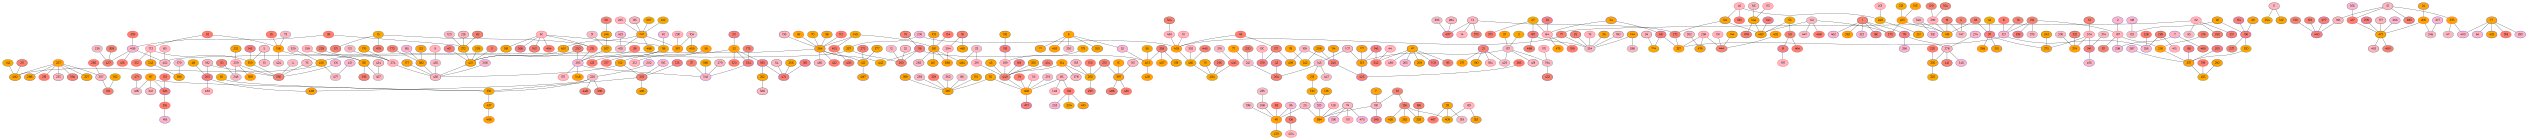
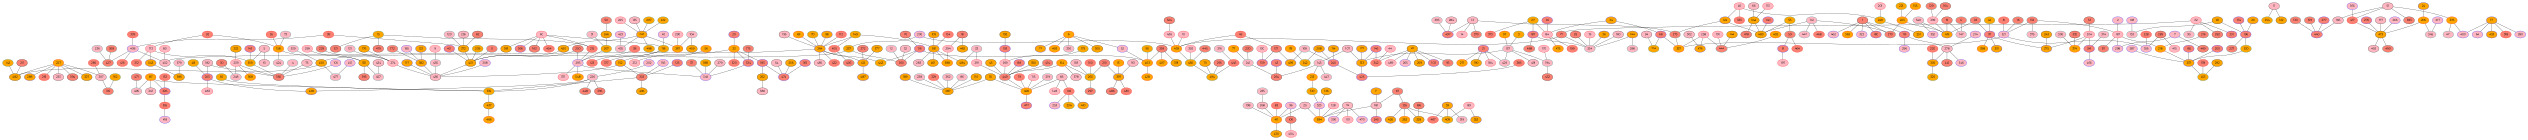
  graph {
    fontname=Montserrat
    node [color=teal fillcolor=lightpink fontname=Montserrat style=filled]
    edge [fontname=Montserrat]
    257 [fillcolor=orange]
    450 [color=black fillcolor=orange]
    260 [color=black fillcolor=salmon]
    482 [color=black fillcolor=orange]
    477
    206 [color=blue]
    439 [color=red fillcolor=orange]
    460 [fillcolor=orange]
    12
    32 [color=black]
    116 [color=blue fillcolor=salmon]
    443 [fillcolor=orange]
    403 [color=red fillcolor=orange]
    428 [color=red fillcolor=orange]
    339
    494 [fillcolor=orange]
    10 [color=red]
    49 [color=red fillcolor=salmon]
    137 [color=black fillcolor=salmon]
    499 [color=blue fillcolor=orange]
    139 [color=blue fillcolor=salmon]
    72 [fillcolor=salmon]
    354
    436 [color=red]
    451 [color=blue]
    142 [fillcolor=orange]
    211 [color=black fillcolor=salmon]
    227 [color=red fillcolor=orange]
    394 [color=black fillcolor=salmon]
    327 [color=black fillcolor=orange]
    307 [color=black]
    288 [color=blue fillcolor=orange]
    261 [color=red fillcolor=salmon]
    233 [color=black]
    315 [fillcolor=salmon]
    76 [color=black fillcolor=salmon]
    52 [color=blue]
    90 [fillcolor=orange]
    358 [color=black fillcolor=salmon]
    407 [color=red fillcolor=orange]
    391 [color=black fillcolor=orange]
    364 [color=blue fillcolor=orange]
    485 [color=black]
    452 [color=black]
    422 [color=red fillcolor=salmon]
    412 [color=blue fillcolor=orange]
    487 [color=blue fillcolor=orange]
    392 [color=red]
    445 [fillcolor=salmon]
    324 [color=black fillcolor=salmon]
    62 [color=red]
    282 [color=black fillcolor=salmon]
    231 [color=blue fillcolor=salmon]
    95
    19 [color=red]
    28 [color=black fillcolor=salmon]
    36 [color=blue fillcolor=orange]
    160 [color=black]
    187 [color=blue fillcolor=salmon]
    488 [fillcolor=salmon]
    244 [color=blue fillcolor=orange]
    286
    111 [color=black fillcolor=orange]
    295 [color=black fillcolor=salmon]
    446 [color=red fillcolor=salmon]
    285 [color=red fillcolor=salmon]
    69 [color=red fillcolor=orange]
    70 [fillcolor=orange]
    98 [color=blue fillcolor=orange]
    112 [color=red fillcolor=salmon]
    149 [fillcolor=orange]
    405 [color=red fillcolor=salmon]
    281 [color=blue fillcolor=orange]
    406 [fillcolor=salmon]
    484 [color=black fillcolor=orange]
    461 [color=black fillcolor=orange]
    388 [color=red fillcolor=orange]
    283 [color=black]
    195 [color=black]
    6 [color=red fillcolor=orange]
    493 [color=red fillcolor=orange]
    336
    300 [color=black fillcolor=orange]
    22 [color=blue fillcolor=orange]
    272 [color=black fillcolor=salmon]
    377 [color=black fillcolor=orange]
    80 [color=red]
    408 [color=blue]
    427 [fillcolor=salmon]
    416 [color=red fillcolor=salmon]
    162 [fillcolor=orange]
    316
    27 [fillcolor=orange]
    373 [color=red fillcolor=salmon]
    84 [color=red]
    475 [color=red fillcolor=orange]
    199 [color=red fillcolor=salmon]
    100 [color=red]
    169
    240 [color=blue fillcolor=salmon]
    425 [color=blue fillcolor=salmon]
    109 [color=blue fillcolor=orange]
    134 [color=red fillcolor=salmon]
    99 [color=red fillcolor=salmon]
    372 [color=black fillcolor=orange]
    431 [color=black fillcolor=orange]
    309 [color=red fillcolor=salmon]
    236
    369 [fillcolor=salmon]
    456 [color=black]
    294 [color=red]
    33
    291 [color=red]
    449 [fillcolor=salmon]
    26 [color=blue fillcolor=salmon]
    34 [color=blue fillcolor=orange]
    68 [color=blue fillcolor=salmon]
    357 [color=red fillcolor=orange]
    224 [fillcolor=orange]
    114 [color=blue fillcolor=orange]
    208 [color=blue fillcolor=orange]
    242 [fillcolor=orange]
    313 [color=blue fillcolor=orange]
    385 [color=red fillcolor=salmon]
    458 [color=red fillcolor=orange]
    18 [color=black fillcolor=salmon]
    463 [color=black fillcolor=orange]
    82 [color=black fillcolor=salmon]
    120
    255 [color=black]
    0 [fillcolor=salmon]
    209 [fillcolor=orange]
    250 [color=black fillcolor=salmon]
    293 [color=blue]
    371 [color=red]
    349 [color=blue]
    348 [color=red fillcolor=orange]
    401 [color=blue fillcolor=salmon]
    420 [color=black fillcolor=orange]
    472 [color=blue fillcolor=salmon]
    78 [color=red fillcolor=orange]
    107 [color=black]
    145
    447
    264 [color=black fillcolor=salmon]
    213 [color=red fillcolor=orange]
    127 [color=blue fillcolor=orange]
    146 [color=blue fillcolor=salmon]
    342 [color=red fillcolor=salmon]
    157
    491 [color=black]
    429
    194
    432 [color=black fillcolor=salmon]
    3 [fillcolor=orange]
    57 [color=red fillcolor=orange]
    310 [fillcolor=orange]
    94 [color=black]
    258 [color=red]
    476 [color=blue fillcolor=orange]
    444 [fillcolor=salmon]
    273 [fillcolor=salmon]
    321 [color=blue]
    356 [color=blue]
    45 [color=black fillcolor=orange]
    88 [color=blue fillcolor=salmon]
    154 [color=red fillcolor=orange]
    378 [color=black]
    263 [fillcolor=orange]
    297 [fillcolor=salmon]
    269 [color=red]
    350 [color=black fillcolor=orange]
    414 [fillcolor=salmon]
    117 [color=blue fillcolor=orange]
    152 [color=blue fillcolor=orange]
    303 [color=black fillcolor=salmon]
    496 [color=black fillcolor=orange]
    335 [fillcolor=orange]
    274 [color=red]
    308 [color=blue]
    382 [color=blue fillcolor=orange]
    455
    247 [color=blue fillcolor=orange]
    498 [fillcolor=orange]
    435
    367 [color=red fillcolor=orange]
    38 [color=red fillcolor=salmon]
    215 [color=red fillcolor=salmon]
    267 [fillcolor=orange]
    135 [color=black]
    207 [fillcolor=orange]
    222 [fillcolor=orange]
    225 [color=red]
    9 [color=red]
    123 [color=blue fillcolor=orange]
    172 [fillcolor=salmon]
    185 [color=blue]
    131
    176 [color=black fillcolor=orange]
    229 [fillcolor=salmon]
    56 [color=red fillcolor=orange]
    437 [color=black fillcolor=orange]
    35 [color=black fillcolor=orange]
    387 [color=black fillcolor=orange]
    79 [color=red fillcolor=salmon]
    85 [color=black]
    148 [color=red]
    102 [color=red fillcolor=salmon]
    410 [color=blue fillcolor=orange]
    253 [color=blue]
    234 [fillcolor=orange]
    115 [color=red]
    219
    179 [fillcolor=orange]
    193 [color=blue fillcolor=salmon]
    8 [color=red fillcolor=salmon]
    16 [fillcolor=salmon]
    132 [fillcolor=salmon]
    375
-   338 [color=blue fillcolor=salmon]
    167 [color=red]
    311 [fillcolor=salmon]
    298 [color=blue]
    218 [color=red fillcolor=orange]
    13 [color=black]
    497 [color=blue fillcolor=salmon]
    370 [fillcolor=salmon]
    14 [color=red]
    124 [color=blue fillcolor=orange]
    480 [color=black fillcolor=orange]
    323 [color=blue]
    44 [color=red]
    47 [color=black fillcolor=orange]
    489 [color=red]
    265 [color=blue]
    259 [color=black fillcolor=orange]
    103 [color=blue fillcolor=salmon]
    93 [fillcolor=salmon]
    170 [color=red]
    21 [color=blue fillcolor=salmon]
    271 [color=red fillcolor=orange]
    190 [color=black fillcolor=orange]
    184 [color=red]
    384 [color=red fillcolor=orange]
    43 [color=blue fillcolor=salmon]
    241
    144 [color=black fillcolor=orange]
    191 [color=red]
    402 [color=red fillcolor=orange]
    302 [color=black]
    46 [color=red]
    333 [color=red fillcolor=salmon]
    249 [fillcolor=orange]
    251 [color=black fillcolor=orange]
    228 [color=red fillcolor=salmon]
    289 [color=black fillcolor=salmon]
    415 [color=red]
    337 [color=blue fillcolor=orange]
    138 [color=black]
    150 [color=red fillcolor=salmon]
    210 [color=black fillcolor=salmon]
    397 [color=blue fillcolor=orange]
    486 [color=black fillcolor=salmon]
    481 [color=red fillcolor=salmon]
    192 [color=black fillcolor=orange]
    125 [color=blue fillcolor=salmon]
    156 [color=blue]
    466 [color=red fillcolor=orange]
    104
    459 [color=black fillcolor=orange]
    290 [color=red]
    423 [color=blue]
    37 [fillcolor=salmon]
    188 [fillcolor=orange]
    279 [color=black]
    334 [color=blue fillcolor=salmon]
    31
    246 [color=black fillcolor=orange]
    15 [fillcolor=orange]
    479 [color=black fillcolor=salmon]
    331 [color=black fillcolor=salmon]
    60 [color=red]
    454 [color=red fillcolor=salmon]
    381 [color=black fillcolor=orange]
    366 [color=blue fillcolor=salmon]
    163 [color=black fillcolor=salmon]
    118 [fillcolor=orange]
    413 [color=red fillcolor=salmon]
    317 [color=red fillcolor=salmon]
    50 [fillcolor=salmon]
    11 [color=black]
    254 [fillcolor=orange]
    122 [color=black fillcolor=orange]
    23 [color=red fillcolor=orange]
    320 [color=red fillcolor=salmon]
    212 [color=red]
    183 [color=blue fillcolor=salmon]
    474 [color=blue fillcolor=salmon]
    252 [color=black fillcolor=orange]
    175 [fillcolor=salmon]
    65 [fillcolor=orange]
    87 [color=red fillcolor=orange]
    495
    347 [color=black]
    326 [color=blue fillcolor=salmon]
    355 [color=red fillcolor=salmon]
    226
    448 [fillcolor=salmon]
    438 [color=blue fillcolor=orange]
    396 [color=black fillcolor=salmon]
    86
    110 [color=black fillcolor=orange]
    189 [color=blue fillcolor=orange]
    238
    329 [color=red fillcolor=salmon]
    362
    2 [color=blue]
    453 [fillcolor=orange]
    284 [color=black]
    393
    440 [color=blue fillcolor=salmon]
    53 [fillcolor=orange]
    59 [fillcolor=salmon]
    464 [color=red fillcolor=salmon]
    91 [color=blue fillcolor=salmon]
    140 [color=blue fillcolor=salmon]
    141
    468 [color=red fillcolor=salmon]
    442
    270 [fillcolor=salmon]
    344 [color=black fillcolor=orange]
    478 [color=black fillcolor=salmon]
    77 [color=red fillcolor=orange]
    230 [fillcolor=salmon]
    136 [color=black fillcolor=orange]
    201 [color=red]
    66 [color=black]
    113 [color=red]
    197 [color=red]
    130 [fillcolor=salmon]
    159 [fillcolor=salmon]
    166 [color=black]
    277 [color=blue fillcolor=salmon]
    216 [fillcolor=salmon]
    7 [color=blue]
    469 [color=black fillcolor=salmon]
    151 [color=red fillcolor=orange]
    161 [color=black]
    202 [color=blue]
    418 [color=blue]
    20 [color=blue fillcolor=salmon]
    380 [color=black]
    40 [color=blue]
    153 [color=red fillcolor=salmon]
    471 [fillcolor=salmon]
    203 [color=blue fillcolor=salmon]
    483 [color=red]
    165 [color=blue fillcolor=salmon]
    200 [color=blue fillcolor=salmon]
    287 [color=blue]
    330 [fillcolor=orange]
    51 [color=black]
    417 [color=red fillcolor=salmon]
    383 [color=black fillcolor=salmon]
    376 [color=red fillcolor=orange]
    473 [color=black fillcolor=orange]
    421
    400 [color=blue]
    1 [color=black fillcolor=salmon]
    462 [color=blue]
    363 [color=red fillcolor=orange]
    322 [color=blue]
    180 [color=blue fillcolor=salmon]
    119 [color=blue fillcolor=salmon]
    296 [color=blue]
    278 [color=black]
    223 [color=red fillcolor=orange]
    419 [color=blue fillcolor=orange]
    25 [color=black]
    411 [color=red fillcolor=orange]
    430 [color=black fillcolor=orange]
    74 [color=black]
    470 [color=blue]
    390 [color=blue]
    101 [color=red]
    128 [color=red]
    181 [color=black]
    245 [color=blue fillcolor=salmon]
    67 [fillcolor=salmon]
    126 [fillcolor=salmon]
    426 [color=blue fillcolor=orange]
    409 [fillcolor=orange]
    328 [color=black fillcolor=orange]
    262 [color=red fillcolor=orange]
    71 [color=blue fillcolor=orange]
    155 [color=red fillcolor=orange]
    221 [fillcolor=orange]
    441 [color=black fillcolor=salmon]
    346 [color=blue]
    305 [color=blue fillcolor=orange]
    492 [color=black]
    490 [fillcolor=salmon]
    178 [color=red fillcolor=salmon]
    292 [color=black fillcolor=orange]
    196 [color=blue fillcolor=salmon]
    237 [fillcolor=salmon]
    48 [fillcolor=orange]
    182 [color=black]
    360 [color=black fillcolor=salmon]
    54 [color=black]
    256 [color=black fillcolor=orange]
    361 [color=blue fillcolor=salmon]
    29 [color=blue fillcolor=orange]
    121 [color=black fillcolor=orange]
    133
    174 [color=blue fillcolor=salmon]
    365 [color=blue]
    325 [fillcolor=orange]
    58 [fillcolor=salmon]
    97 [color=blue fillcolor=salmon]
    398 [color=red fillcolor=orange]
    301 [color=blue fillcolor=orange]
    275 [color=blue fillcolor=orange]
    81 [color=black fillcolor=salmon]
    147
    340
    352 [color=blue]
    399 [color=red]
    83 [color=red fillcolor=salmon]
    96 [color=blue]
    106 [color=black fillcolor=salmon]
    404 [color=red]
    198
    268 [color=black]
    235
    129 [fillcolor=salmon]
    164 [color=black fillcolor=salmon]
    214 [color=blue]
    177 [color=black]
    205 [color=red fillcolor=orange]
    345
    266 [color=blue]
    276 [color=blue fillcolor=salmon]
    17 [color=blue fillcolor=orange]
    433 [color=blue fillcolor=orange]
    318 [color=red fillcolor=salmon]
    280 [color=blue]
    64 [color=blue]
    4
    75 [color=black]
    105 [color=blue]
    239 [color=red]
    368 [color=red fillcolor=orange]
    248
    359 [fillcolor=orange]
    5 [color=black]
    61 [color=black]
    143 [color=blue fillcolor=salmon]
    173 [color=red]
    343 [color=blue fillcolor=orange]
    312 [color=red fillcolor=salmon]
    386 [color=black fillcolor=orange]
    232 [color=black fillcolor=orange]
    108 [color=blue]
    24 [color=blue fillcolor=orange]
    220 [color=red fillcolor=salmon]
    42 [fillcolor=orange]
    41 [fillcolor=salmon]
    186 [color=black fillcolor=salmon]
    39 [color=blue fillcolor=orange]
    467 [color=red fillcolor=salmon]
    319
    89 [color=red]
    353 [color=blue fillcolor=orange]
    204 [color=red]
    374 [color=red fillcolor=orange]
    341 [color=blue fillcolor=salmon]
    465 [color=blue]
    243 [color=black fillcolor=orange]
    217 [color=blue]
    30 [color=black fillcolor=salmon]
    92 [color=red fillcolor=salmon]
    158 [color=red fillcolor=orange]
    424
    351 [color=black fillcolor=orange]
    457
    395 [color=black fillcolor=salmon]
    63 [color=black fillcolor=salmon]
    314
    306
    332 [color=black fillcolor=salmon]
    55 [color=red fillcolor=salmon]
    73
    379
    299 [color=red]
    434 [color=black]
    257 -- 450
    257 -- 260
    450 -- 482
    450 -- 477
    206 -- 257
    206 -- 439
    439 -- 460
    460 -- 494
    12 -- 260
    32 -- 260
    116 -- 260
    116 -- 443
    116 -- 403
    403 -- 428
    339 -- 450
    10 -- 439
    49 -- 439
    49 -- 137
    137 -- 499
    137 -- 139
    72 -- 439
    72 -- 354
    436 -- 439
    451 -- 477
    142 -- 482
    211 -- 482
    227 -- 482
    227 -- 394
    227 -- 327
    227 -- 307
    227 -- 288
    227 -- 261
    227 -- 233
    307 -- 315
    76 -- 116
    52 -- 403
    90 -- 403
    358 -- 403
    358 -- 407
    358 -- 391
    364 -- 443
    364 -- 485
    364 -- 452
    364 -- 422
    364 -- 412
    412 -- 487
    392 -- 460
    445 -- 460
    324 -- 436
    62 -- 72
    62 -- 282
    62 -- 231
    62 -- 95
    19 -- 354
    28 -- 354
    36 -- 354
    160 -- 354
    187 -- 354
    187 -- 488
    244 -- 354
    244 -- 286
    111 -- 494
    295 -- 494
    446 -- 494
    285 -- 307
    69 -- 364
    70 -- 364
    98 -- 364
    112 -- 364
    149 -- 364
    149 -- 405
    149 -- 281
    405 -- 406
    281 -- 484
    281 -- 461
    281 -- 388
    281 -- 283
    195 -- 364
    6 -- 52
    6 -- 493
    6 -- 336
    6 -- 300
    6 -- 22
    272 -- 412
    377 -- 412
    80 -- 452
    408 -- 452
    408 -- 427
    408 -- 416
    162 -- 315
    316 -- 446
    27 -- 187
    27 -- 373
    27 -- 84
    84 -- 475
    84 -- 199
    100 -- 139
    169 -- 499
    169 -- 240
    240 -- 425
    109 -- 281
    134 -- 281
    99 -- 408
    99 -- 372
    372 -- 431
    431 -- 456
    309 -- 408
    236 -- 427
    369 -- 427
    294 -- 388
    33 -- 484
    33 -- 291
    291 -- 449
    449 -- 458
    26 -- 84
    34 -- 84
    34 -- 68
    68 -- 357
    68 -- 224
    114 -- 240
    208 -- 240
    208 -- 242
    313 -- 425
    385 -- 425
    458 -- 472
    18 -- 294
    18 -- 463
    82 -- 372
    120 -- 372
    255 -- 372
    0 -- 431
    209 -- 431
    250 -- 431
    250 -- 293
    293 -- 371
    293 -- 349
    293 -- 348
    401 -- 431
    420 -- 431
    78 -- 242
    107 -- 313
    107 -- 145
    145 -- 447
    145 -- 264
    145 -- 213
    213 -- 310
    127 -- 313
    146 -- 313
    146 -- 342
    157 -- 313
    157 -- 491
    157 -- 429
    157 -- 194
    194 -- 432
    3 -- 157
    57 -- 157
    310 -- 323
    94 -- 224
    258 -- 357
    258 -- 476
    258 -- 444
    273 -- 357
    321 -- 357
    321 -- 356
    45 -- 449
    88 -- 449
    154 -- 449
    154 -- 378
    154 -- 263
    263 -- 297
    269 -- 449
    350 -- 449
    414 -- 449
    117 -- 456
    152 -- 456
    152 -- 303
    303 -- 496
    303 -- 335
    335 -- 437
    274 -- 456
    308 -- 456
    382 -- 456
    455 -- 456
    247 -- 420
    247 -- 498
    247 -- 435
    247 -- 367
    38 -- 293
    215 -- 293
    267 -- 293
    135 -- 247
    207 -- 247
    222 -- 247
    225 -- 247
    9 -- 455
    123 -- 382
    172 -- 382
    185 -- 382
    131 -- 274
    176 -- 274
    229 -- 274
    56 -- 152
    437 -- 466
    35 -- 458
    35 -- 387
    79 -- 458
    85 -- 458
    85 -- 148
    85 -- 102
    102 -- 410
    102 -- 253
    102 -- 234
    115 -- 458
    219 -- 458
    179 -- 269
    193 -- 269
    8 -- 321
    16 -- 321
    132 -- 321
    132 -- 375
-   132 -- 338
    132 -- 167
    167 -- 311
    167 -- 298
    167 -- 218
    218 -- 337
    13 -- 273
    13 -- 497
    13 -- 370
    13 -- 14
    124 -- 273
    124 -- 480
    323 -- 384
    44 -- 342
    47 -- 342
    47 -- 489
    47 -- 265
    47 -- 259
    47 -- 103
    47 -- 93
    170 -- 194
    21 -- 429
    21 -- 271
    21 -- 190
    21 -- 184
    43 -- 264
    241 -- 264
    144 -- 444
    191 -- 444
    402 -- 444
    302 -- 476
    46 -- 124
    46 -- 333
    46 -- 249
    249 -- 251
    228 -- 356
    289 -- 356
    289 -- 415
    337 -- 453
    138 -- 263
    150 -- 263
    210 -- 263
    210 -- 397
    397 -- 486
    397 -- 481
    192 -- 193
    125 -- 303
    156 -- 303
    104 -- 367
    104 -- 459
    290 -- 367
    423 -- 435
    37 -- 349
    188 -- 349
    279 -- 349
    334 -- 349
    31 -- 267
    246 -- 267
    15 -- 215
    15 -- 479
    15 -- 331
    60 -- 215
    60 -- 454
    60 -- 381
    60 -- 366
    60 -- 163
    60 -- 118
    118 -- 413
    118 -- 317
    50 -- 246
    11 -- 254
    11 -- 122
    23 -- 334
    23 -- 320
    23 -- 212
    23 -- 183
    183 -- 474
    183 -- 252
    252 -- 380
    175 -- 334
    65 -- 335
    87 -- 335
    87 -- 495
    87 -- 347
    87 -- 326
    326 -- 355
    355 -- 418
    226 -- 335
    226 -- 448
    226 -- 438
    226 -- 396
    86 -- 387
    110 -- 387
    189 -- 387
    238 -- 387
    329 -- 387
    362 -- 387
    2 -- 167
    284 -- 497
    393 -- 497
    53 -- 480
    53 -- 59
    59 -- 464
    59 -- 91
    91 -- 197
    140 -- 480
    141 -- 480
    141 -- 468
    141 -- 442
    141 -- 270
    344 -- 480
    344 -- 478
    77 -- 241
    230 -- 241
    136 -- 323
    201 -- 249
    66 -- 344
    113 -- 344
    130 -- 440
    159 -- 440
    166 -- 440
    277 -- 440
    216 -- 218
    7 -- 298
    7 -- 469
    151 -- 397
    161 -- 397
    202 -- 226
    20 -- 23
    40 -- 118
    153 -- 326
    471 -- 495
    203 -- 438
    203 -- 483
    165 -- 337
    200 -- 337
    287 -- 337
    330 -- 337
    51 -- 166
    51 -- 417
    51 -- 383
    51 -- 376
    417 -- 473
    376 -- 421
    376 -- 400
    473 -- 492
    473 -- 490
    1 -- 270
    1 -- 462
    1 -- 363
    1 -- 322
    1 -- 180
    1 -- 119
    119 -- 296
    119 -- 278
    278 -- 441
    278 -- 346
    278 -- 305
    223 -- 270
    223 -- 419
    25 -- 384
    25 -- 411
    411 -- 430
    74 -- 384
    74 -- 470
    74 -- 390
    74 -- 101
    128 -- 384
    181 -- 384
    181 -- 245
    67 -- 181
    67 -- 126
    126 -- 426
    126 -- 409
    126 -- 328
    126 -- 262
    71 -- 181
    155 -- 223
    221 -- 223
    305 -- 325
    178 -- 453
    292 -- 453
    196 -- 330
    196 -- 237
    48 -- 203
    182 -- 203
    182 -- 360
    54 -- 474
    256 -- 474
    361 -- 474
    29 -- 196
    121 -- 196
    121 -- 133
    174 -- 196
    365 -- 417
    58 -- 419
    58 -- 97
    97 -- 398
    97 -- 301
    97 -- 275
    81 -- 419
    81 -- 147
    340 -- 419
    340 -- 352
    399 -- 419
    83 -- 411
    96 -- 411
    96 -- 106
    106 -- 404
    198 -- 411
    268 -- 411
    235 -- 268
    129 -- 399
    164 -- 399
    214 -- 278
    177 -- 473
    205 -- 473
    205 -- 345
    266 -- 473
    276 -- 473
    17 -- 400
    17 -- 433
    17 -- 318
    17 -- 280
    17 -- 64
    4 -- 360
    75 -- 360
    105 -- 360
    239 -- 360
    239 -- 368
    239 -- 248
    359 -- 360
    5 -- 359
    5 -- 61
    143 -- 359
    173 -- 359
    173 -- 343
    173 -- 312
    343 -- 386
    232 -- 239
    108 -- 133
    24 -- 205
    220 -- 305
    42 -- 97
    41 -- 147
    186 -- 328
    39 -- 409
    39 -- 467
    39 -- 319
    89 -- 409
    89 -- 353
    204 -- 275
    204 -- 374
    204 -- 341
    341 -- 465
    243 -- 275
    217 -- 345
    30 -- 248
    92 -- 173
    92 -- 158
    158 -- 424
    158 -- 351
    351 -- 457
    351 -- 395
    63 -- 204
    314 -- 341
    306 -- 374
    332 -- 374
    55 -- 158
    73 -- 158
    379 -- 386
    299 -- 351
    434 -- 457
  }
